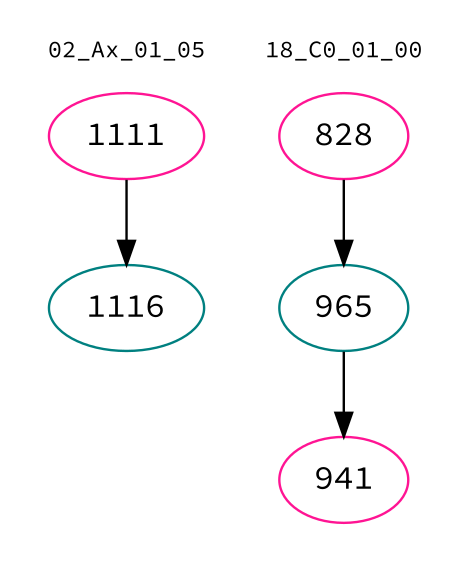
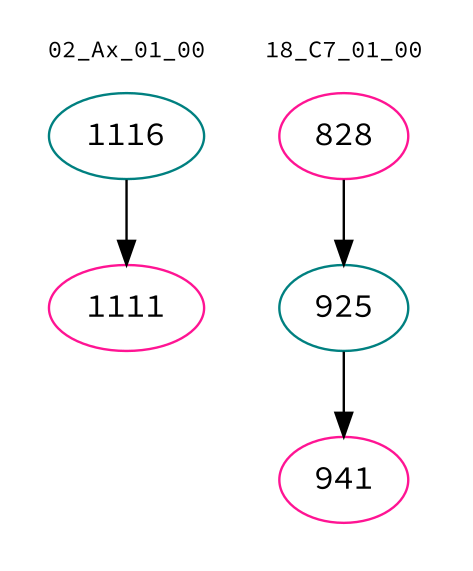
  digraph {
    fontname="Source Code Pro"
    node [color=deeppink fontname="Source Code Pro"]
    edge [color=black fontname="Source Code Pro"]
    n1 [color=teal label=1116]
    n2 [label=1111]
    n3 [label=828]
-   n4 [color=teal label=965]
+   n4 [color=teal label=925]
    n5 [label=941]
    subgraph cluster_1 {
      color=white
      fontsize=10
-     label="02_Ax_01_05"
+     label="02_Ax_01_00"
      n1
      n2
    }
    subgraph cluster_2 {
      color=white
      fontsize=10
-     label="18_C0_01_00"
+     label="18_C7_01_00"
      n3
      n4
      n5
    }
-   n2 -> n1
+   n1 -> n2
    n3 -> n4
    n4 -> n5
  }
